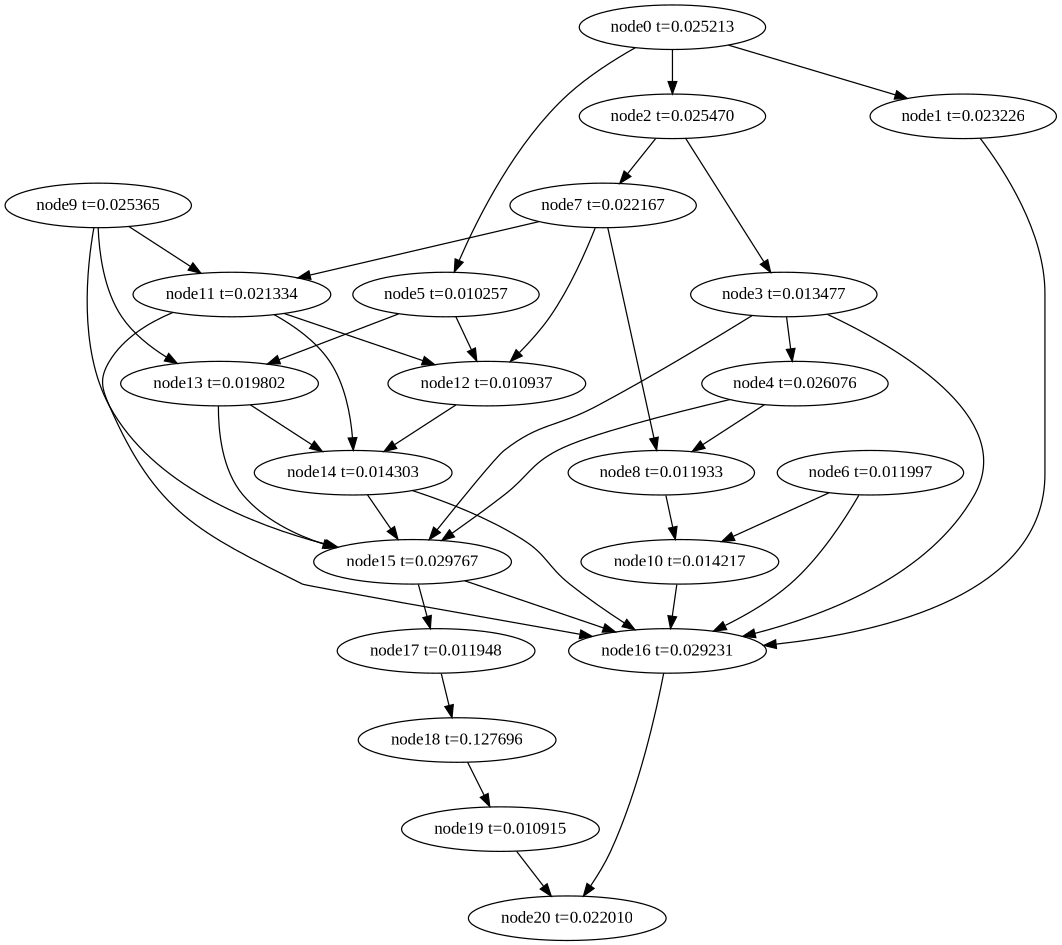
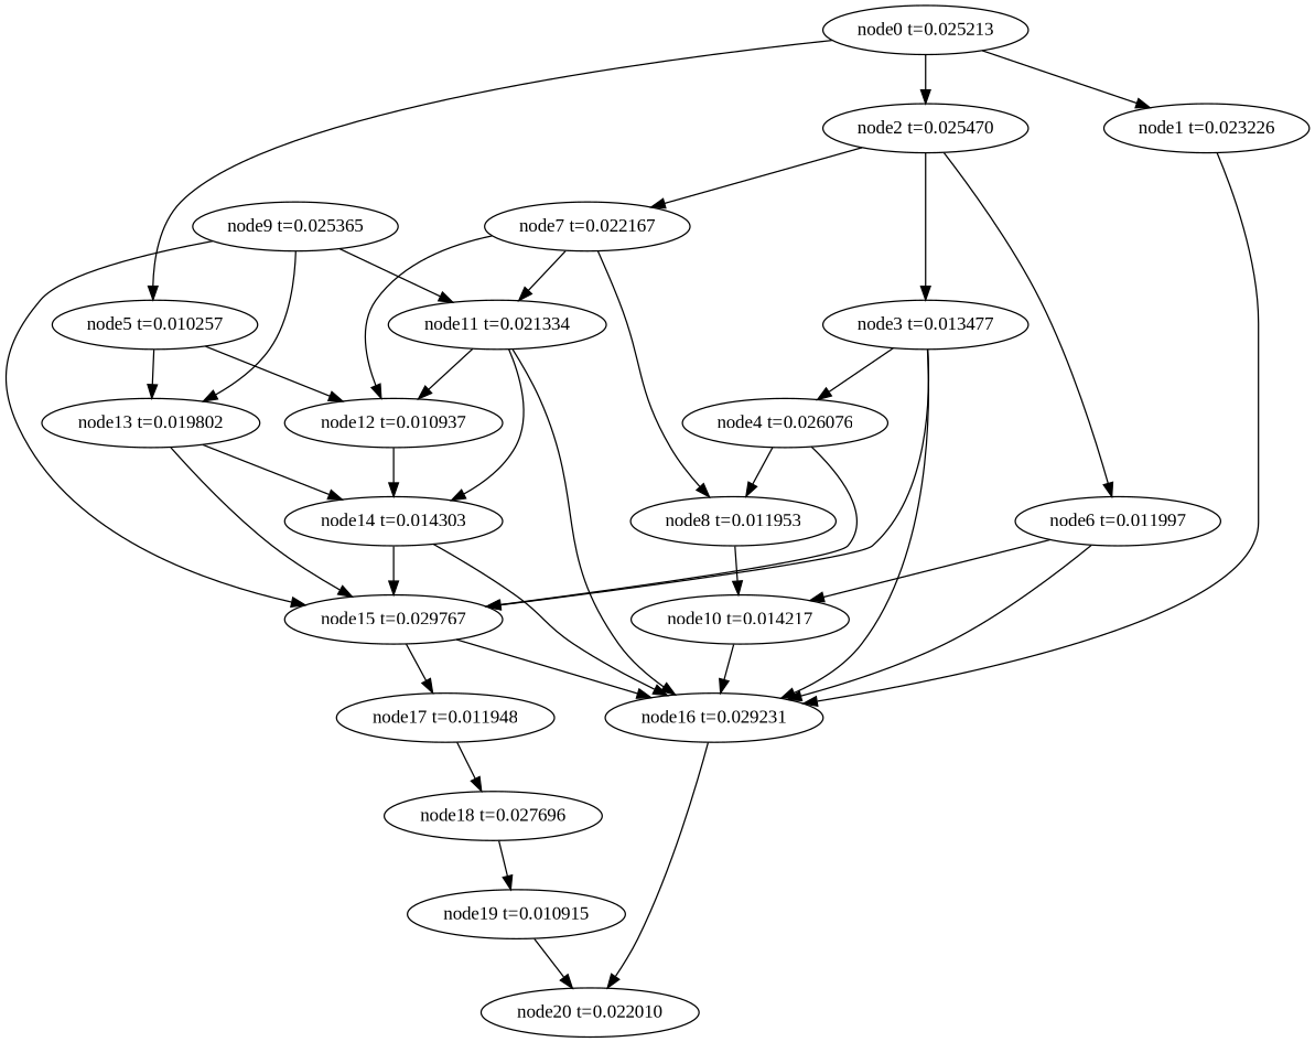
  digraph {
    fontname="Liberation Serif"
    node [fontname="Liberation Serif"]
    edge [fontname="Liberation Serif"]
    n1 [label="node20 t=0.022010"]
    n2 [label="node19 t=0.010915"]
-   n3 [label="node18 t=0.127696"]
+   n3 [label="node18 t=0.027696"]
    n4 [label="node17 t=0.011948"]
    n5 [label="node16 t=0.029231"]
    n6 [label="node15 t=0.029767"]
    n7 [label="node14 t=0.014303"]
    n8 [label="node13 t=0.019802"]
    n9 [label="node12 t=0.010937"]
    n10 [label="node11 t=0.021334"]
    n11 [label="node10 t=0.014217"]
    n12 [label="node9 t=0.025365"]
-   n13 [label="node8 t=0.011933"]
+   n13 [label="node8 t=0.011953"]
    n14 [label="node7 t=0.022167"]
    n15 [label="node6 t=0.011997"]
    n16 [label="node5 t=0.010257"]
    n17 [label="node4 t=0.026076"]
    n18 [label="node3 t=0.013477"]
    n19 [label="node2 t=0.025470"]
    n20 [label="node1 t=0.023226"]
    n21 [label="node0 t=0.025213"]
    n2 -> n1
    n3 -> n2
    n4 -> n3
    n5 -> n1
    n6 -> n4
    n6 -> n5
    n7 -> n5
    n7 -> n6
    n8 -> n6
    n8 -> n7
    n9 -> n7
    n10 -> n5
    n10 -> n7
    n10 -> n9
    n11 -> n5
    n12 -> n6
    n12 -> n8
    n12 -> n10
    n13 -> n11
    n14 -> n9
    n14 -> n10
    n14 -> n13
    n15 -> n5
    n15 -> n11
    n16 -> n8
    n16 -> n9
    n17 -> n6
    n17 -> n13
    n18 -> n5
    n18 -> n6
    n18 -> n17
    n19 -> n14
+   n19 -> n15
    n19 -> n18
    n20 -> n5
    n21 -> n16
    n21 -> n19
    n21 -> n20
  }
